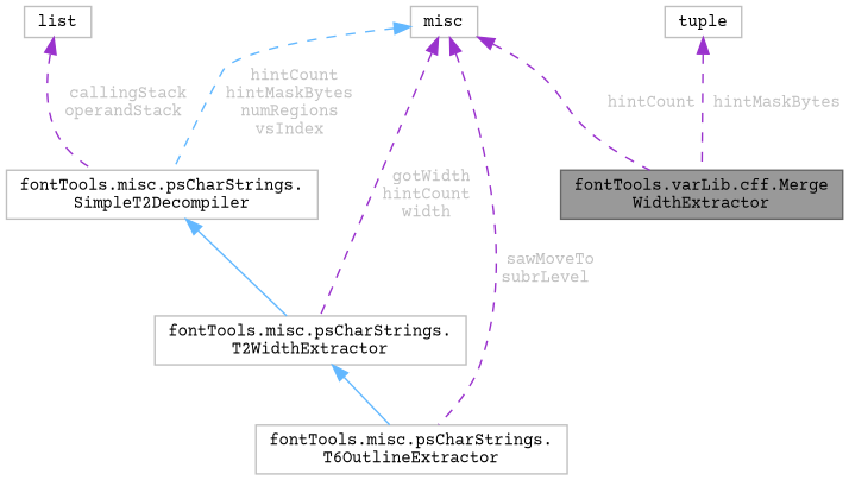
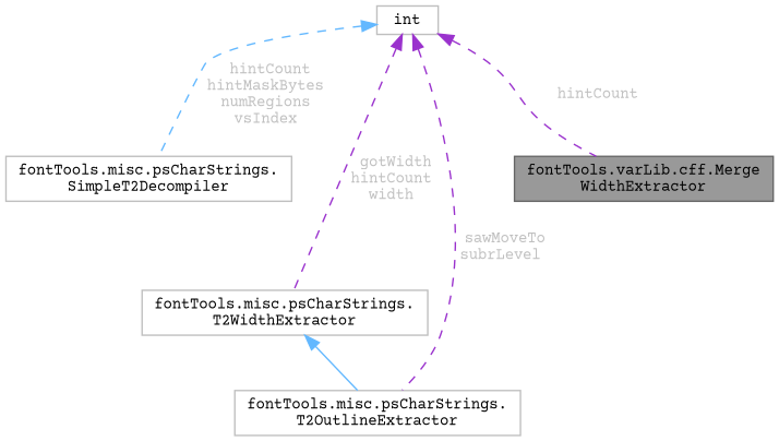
  digraph {
    fontname="Courier Prime"
    node [color=grey75 fillcolor=white fontname="Courier Prime" fontsize=10 shape=box style=filled]
    edge [color=darkorchid3 dir=back fontname="Courier Prime" fontsize=10 labelfontname=Helvetica labelfontsize=10 style=dashed fontcolor=grey]
    n1 [color=gray40 fillcolor=grey60 fontcolor=black height=0.2 label="fontTools.varLib.cff.Merge\lWidthExtractor" width=0.4]
-   n2 [height=0.2 label="fontTools.misc.psCharStrings.\lT6OutlineExtractor" width=0.4]
+   n2 [height=0.2 label="fontTools.misc.psCharStrings.\lT2OutlineExtractor" width=0.4]
    n3 [height=0.2 label="fontTools.misc.psCharStrings.\lT2WidthExtractor" width=0.4]
    n4 [height=0.2 label="fontTools.misc.psCharStrings.\lSimpleT2Decompiler" width=0.4]
-   n5 [height=0.2 label=list width=0.4]
-   n6 [height=0.2 label=misc width=0.4]
-   n7 [height=0.2 label=tuple width=0.4]
+   n6 [height=0.2 label=int width=0.4]
    n3 -> n2 [color=steelblue1 style=solid fontcolor=""]
-   n4 -> n3 [color=steelblue1 style=solid fontcolor=""]
-   n5 -> n4 [label=" callingStack\noperandStack"]
    n6 -> n1 [label=" hintCount"]
    n6 -> n2 [label=" sawMoveTo\nsubrLevel"]
    n6 -> n3 [label=" gotWidth\nhintCount\nwidth"]
    n6 -> n4 [color=steelblue1 label=" hintCount\nhintMaskBytes\nnumRegions\nvsIndex"]
-   n7 -> n1 [label=" hintMaskBytes"]
  }
